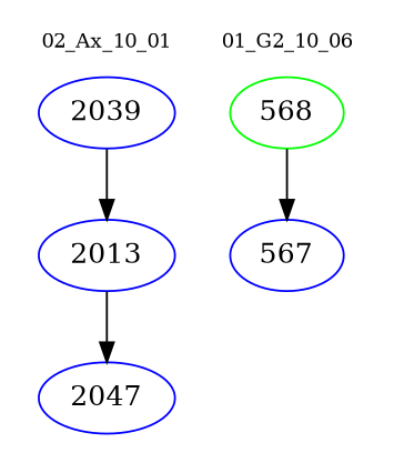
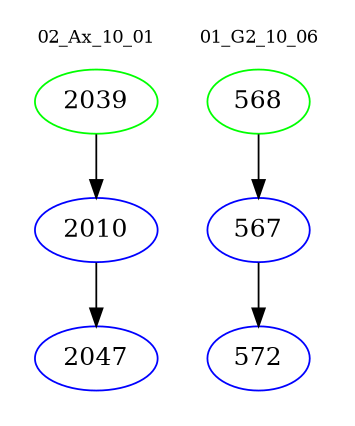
  digraph {
    node [color=blue]
    edge [color=black]
-   n1 [label=2013]
-   n2 [label=2039]
+   n1 [label=2010]
+   n2 [color=green label=2039]
    n3 [label=2047]
    n4 [label=567]
    n5 [color=green label=568]
+   n6 [label=572]
    subgraph cluster_1 {
      color=white
      fontsize=10
      label="02_Ax_10_01"
      n1
      n2
      n3
    }
    subgraph cluster_2 {
      color=white
      fontsize=10
      label="01_G2_10_06"
      n4
      n5
+     n6
    }
    n1 -> n3
    n2 -> n1
+   n4 -> n6
    n5 -> n4
  }
